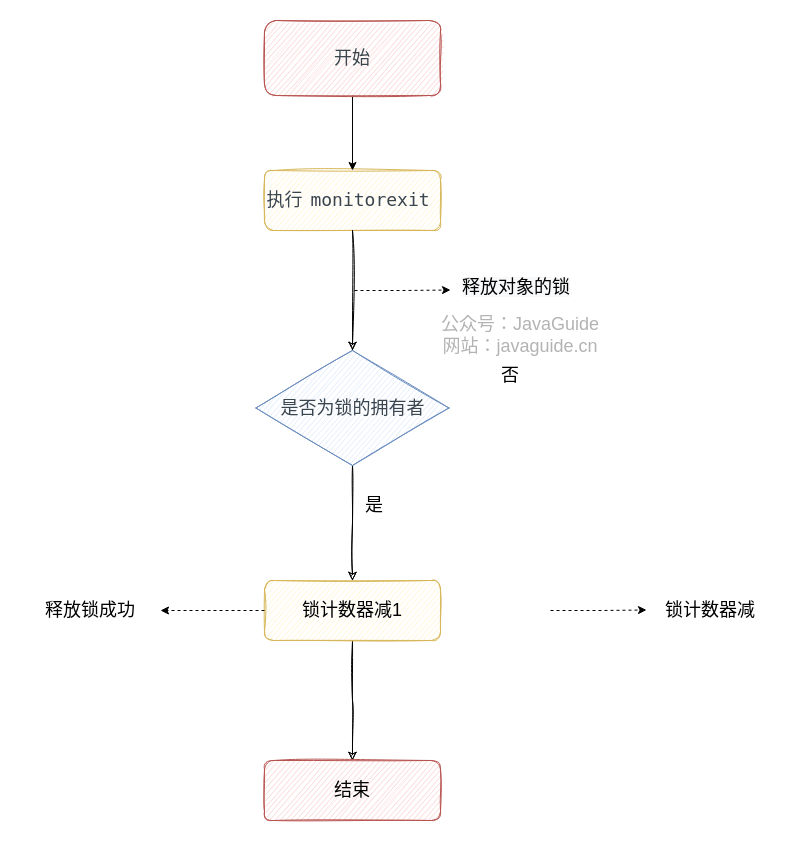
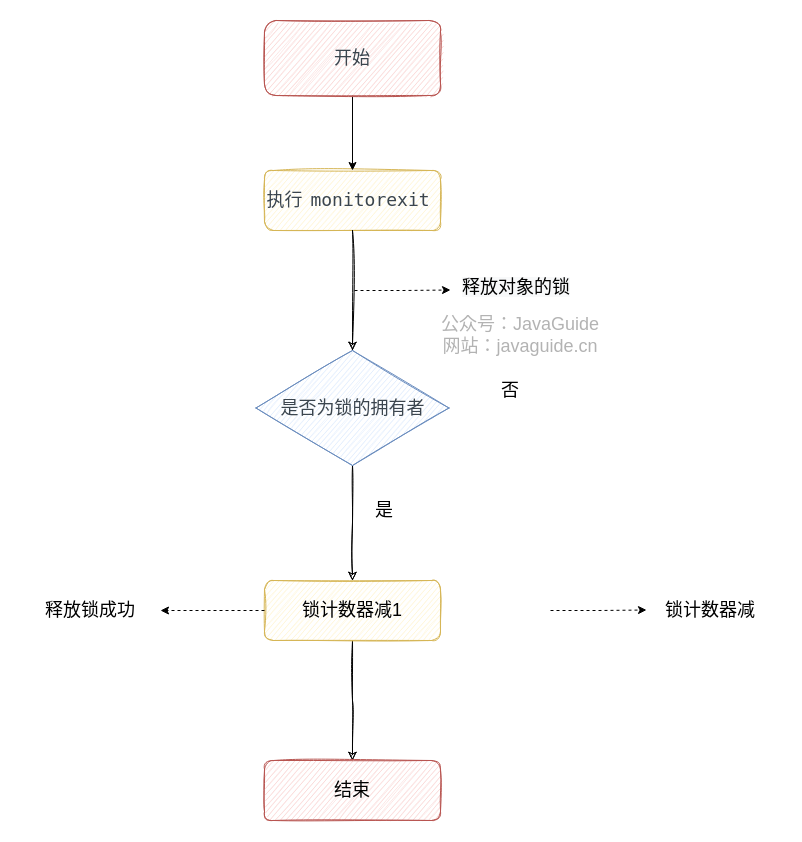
  <mxCell id="0" />
  <mxCell id="1" parent="0" />
  <mxCell id="2" value="&lt;span class=&quot;md-plain md-expand&quot; style=&quot;box-sizing: border-box; color: rgb(59, 69, 78); font-family: roboto, sans-serif; font-size: 18px;&quot;&gt;执行&lt;/span&gt;&lt;span spellcheck=&quot;false&quot; class=&quot;md-pair-s md-expand&quot; style=&quot;box-sizing: border-box; color: rgb(59, 69, 78); font-family: roboto, sans-serif; font-size: 18px;&quot;&gt;&lt;code style=&quot;box-sizing: border-box; padding: 0.25rem 0.5rem; font-size: 18px; border-radius: 0.2rem;&quot;&gt;monitorexit&lt;/code&gt;&lt;/span&gt;" style="rounded=1;whiteSpace=wrap;html=1;shadow=0;sketch=1;fillColor=#fff2cc;strokeColor=#d6b656;fontSize=18;" parent="1" vertex="1"><mxGeometry x="264" y="170" width="176" height="60" as="geometry" /></mxCell>
  <mxCell id="3" style="edgeStyle=orthogonalEdgeStyle;rounded=0;orthogonalLoop=1;jettySize=auto;html=1;shadow=0;sketch=1;fontSize=18;" parent="1" source="4" edge="1"><mxGeometry relative="1" as="geometry"><mxPoint x="352" y="580" as="targetPoint" /></mxGeometry></mxCell>
  <mxCell id="4" value="&lt;span style=&quot;color: rgb(59, 69, 78); font-family: roboto, sans-serif; font-size: 18px;&quot;&gt;是否为锁的拥有者&lt;/span&gt;" style="rhombus;whiteSpace=wrap;html=1;fontSize=18;shadow=0;sketch=1;fillColor=#dae8fc;strokeColor=#6c8ebf;" parent="1" vertex="1"><mxGeometry x="255.5" y="350" width="193" height="115" as="geometry" /></mxCell>
- <mxCell id="5" value="是" style="text;html=1;strokeColor=none;fillColor=none;align=center;verticalAlign=middle;whiteSpace=wrap;rounded=0;fontSize=18;shadow=0;sketch=1;" parent="1" vertex="1"><mxGeometry x="354" y="495" width="40" height="20" as="geometry" /></mxCell>
- <mxCell id="6" value="否" style="text;html=1;strokeColor=none;fillColor=none;align=center;verticalAlign=middle;whiteSpace=wrap;rounded=0;fontSize=18;shadow=0;sketch=1;" parent="1" vertex="1"><mxGeometry x="490" y="365" width="40" height="20" as="geometry" /></mxCell>
+ <mxCell id="5" value="是" style="text;html=1;strokeColor=none;fillColor=none;align=center;verticalAlign=middle;whiteSpace=wrap;rounded=0;fontSize=18;shadow=0;sketch=1;" parent="1" vertex="1"><mxGeometry x="364" y="500" width="40" height="20" as="geometry" /></mxCell>
+ <mxCell id="6" value="否" style="text;html=1;strokeColor=none;fillColor=none;align=center;verticalAlign=middle;whiteSpace=wrap;rounded=0;fontSize=18;shadow=0;sketch=1;" parent="1" vertex="1"><mxGeometry x="490" y="380" width="40" height="20" as="geometry" /></mxCell>
  <mxCell id="7" style="edgeStyle=orthogonalEdgeStyle;rounded=0;orthogonalLoop=1;jettySize=auto;html=1;fontSize=18;shadow=0;sketch=1;" parent="1" source="8" edge="1"><mxGeometry relative="1" as="geometry"><mxPoint x="352" y="760" as="targetPoint" /></mxGeometry></mxCell>
  <mxCell id="8" value="锁计数器减1" style="rounded=1;whiteSpace=wrap;html=1;fontSize=18;shadow=0;sketch=1;fillColor=#fff2cc;strokeColor=#d6b656;" parent="1" vertex="1"><mxGeometry x="264" y="580" width="176" height="60" as="geometry" /></mxCell>
  <mxCell id="9" value="结束" style="rounded=1;whiteSpace=wrap;html=1;fontSize=18;shadow=0;sketch=1;fillColor=#f8cecc;strokeColor=#b85450;" parent="1" vertex="1"><mxGeometry x="264" y="760" width="176" height="60" as="geometry" /></mxCell>
  <mxCell id="10" style="edgeStyle=orthogonalEdgeStyle;rounded=0;orthogonalLoop=1;jettySize=auto;html=1;shadow=0;sketch=1;fontSize=18;" parent="1" edge="1"><mxGeometry relative="1" as="geometry"><mxPoint x="352" y="350" as="targetPoint" /><mxPoint x="352" y="230" as="sourcePoint" /></mxGeometry></mxCell>
  <mxCell id="11" style="edgeStyle=orthogonalEdgeStyle;rounded=0;orthogonalLoop=1;jettySize=auto;html=1;fontSize=18;" parent="1" source="12" edge="1"><mxGeometry relative="1" as="geometry"><mxPoint x="352" y="170" as="targetPoint" /></mxGeometry></mxCell>
  <mxCell id="12" value="&lt;font color=&quot;#3b454e&quot; face=&quot;roboto, sans-serif&quot; style=&quot;font-size: 18px;&quot;&gt;&lt;span style=&quot;font-size: 18px;&quot;&gt;开始&lt;/span&gt;&lt;/font&gt;" style="rounded=1;whiteSpace=wrap;html=1;shadow=0;sketch=1;fillColor=#f8cecc;strokeColor=#b85450;fontSize=18;" parent="1" vertex="1"><mxGeometry x="264" y="20" width="176" height="75" as="geometry" /></mxCell>
  <mxCell id="13" value="&lt;span style=&quot;color: rgb(0, 0, 0); font-family: helvetica; font-size: 18px; font-style: normal; font-weight: 400; letter-spacing: normal; text-align: center; text-indent: 0px; text-transform: none; word-spacing: 0px; background-color: rgb(248, 249, 250); display: inline; float: none;&quot;&gt;释放对象的锁&lt;/span&gt;" style="text;whiteSpace=wrap;html=1;fontSize=18;" parent="1" vertex="1"><mxGeometry x="460" y="270" width="150" height="40" as="geometry" /></mxCell>
  <mxCell id="14" style="edgeStyle=orthogonalEdgeStyle;rounded=0;orthogonalLoop=1;jettySize=auto;html=1;fontSize=18;dashed=1;" parent="1" edge="1"><mxGeometry relative="1" as="geometry"><mxPoint x="450" y="289.5" as="targetPoint" /><mxPoint x="354" y="290" as="sourcePoint" /><Array as="points"><mxPoint x="402" y="290" /></Array></mxGeometry></mxCell>
  <mxCell id="15" style="edgeStyle=orthogonalEdgeStyle;rounded=0;orthogonalLoop=1;jettySize=auto;html=1;fontSize=18;dashed=1;" parent="1" edge="1"><mxGeometry relative="1" as="geometry"><mxPoint x="160" y="610" as="targetPoint" /><mxPoint x="264" y="610" as="sourcePoint" /></mxGeometry></mxCell>
  <mxCell id="16" value="释放锁成功" style="text;html=1;strokeColor=none;fillColor=none;align=center;verticalAlign=middle;whiteSpace=wrap;rounded=0;fontSize=18;" parent="1" vertex="1"><mxGeometry x="20" y="600" width="140" height="20" as="geometry" /></mxCell>
  <mxCell id="17" style="edgeStyle=orthogonalEdgeStyle;rounded=0;orthogonalLoop=1;jettySize=auto;html=1;fontSize=18;dashed=1;" parent="1" edge="1"><mxGeometry relative="1" as="geometry"><mxPoint x="646" y="609.5" as="targetPoint" /><mxPoint x="550" y="610" as="sourcePoint" /><Array as="points"><mxPoint x="598" y="610" /></Array></mxGeometry></mxCell>
  <mxCell id="18" value="锁计数器减" style="text;html=1;strokeColor=none;fillColor=none;align=center;verticalAlign=middle;whiteSpace=wrap;rounded=0;fontSize=18;" parent="1" vertex="1"><mxGeometry x="640" y="600" width="140" height="20" as="geometry" /></mxCell>
  <mxCell id="19" value="公众号：JavaGuide&lt;br style=&quot;font-size: 18px;&quot;&gt;网站：javaguide.cn" style="text;html=1;strokeColor=none;fillColor=none;align=center;verticalAlign=middle;whiteSpace=wrap;rounded=0;labelBackgroundColor=none;fontSize=18;fontColor=#B3B3B3;rotation=0;sketch=1;shadow=0;" vertex="1" parent="1"><mxGeometry x="430" y="330" width="180" height="10" as="geometry" /></mxCell>
